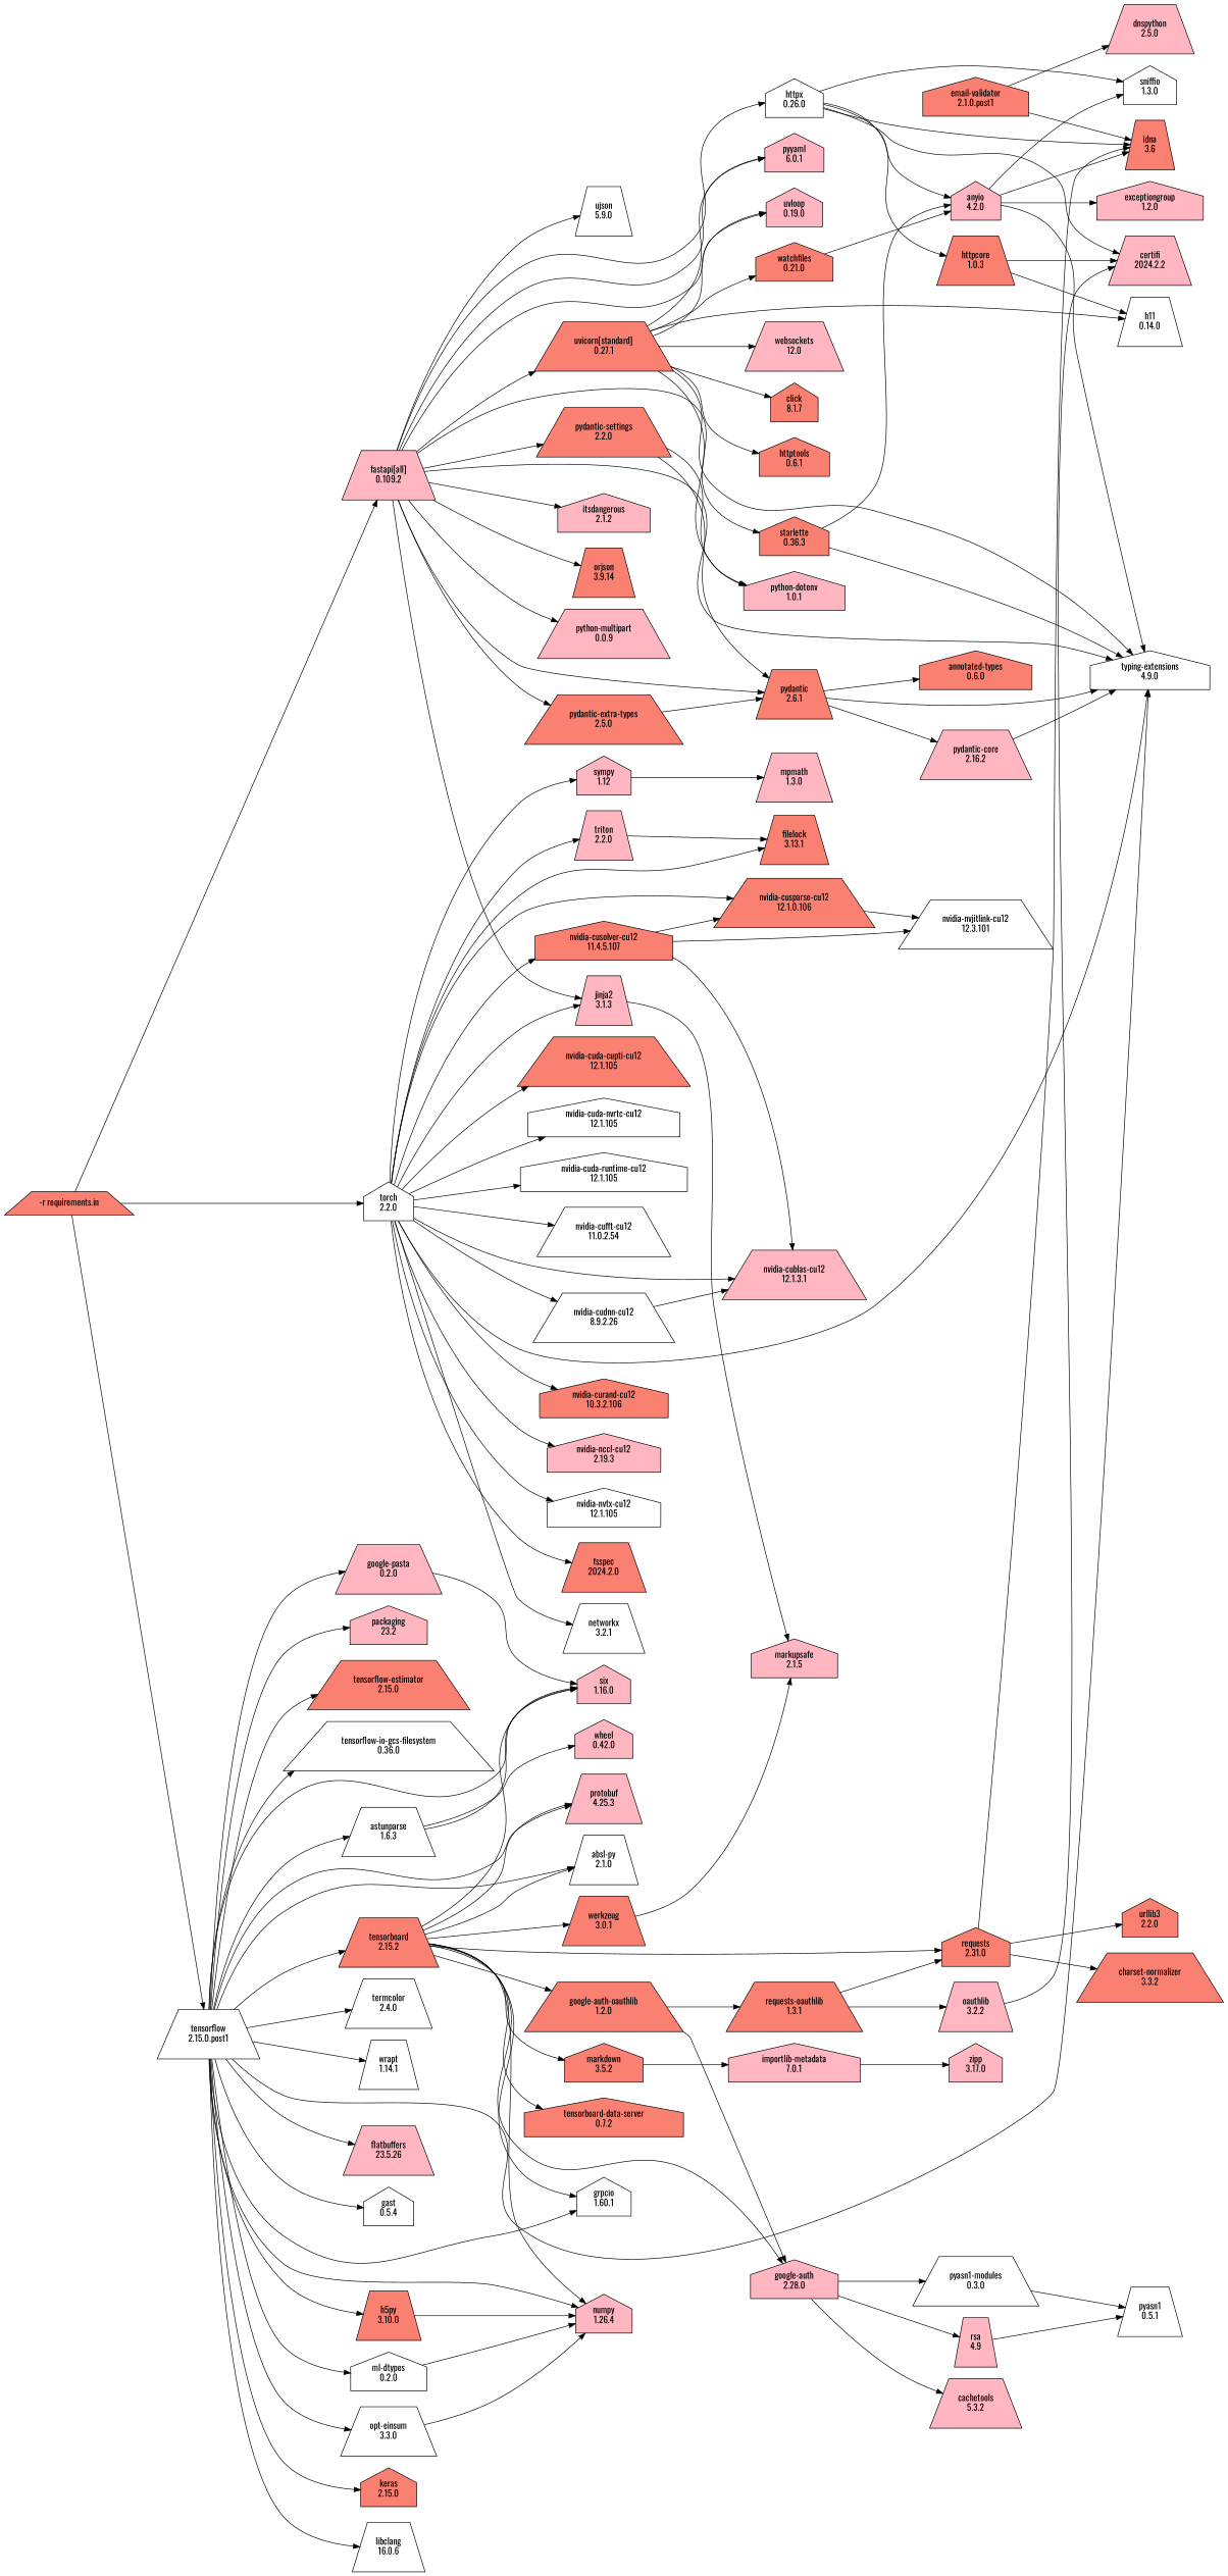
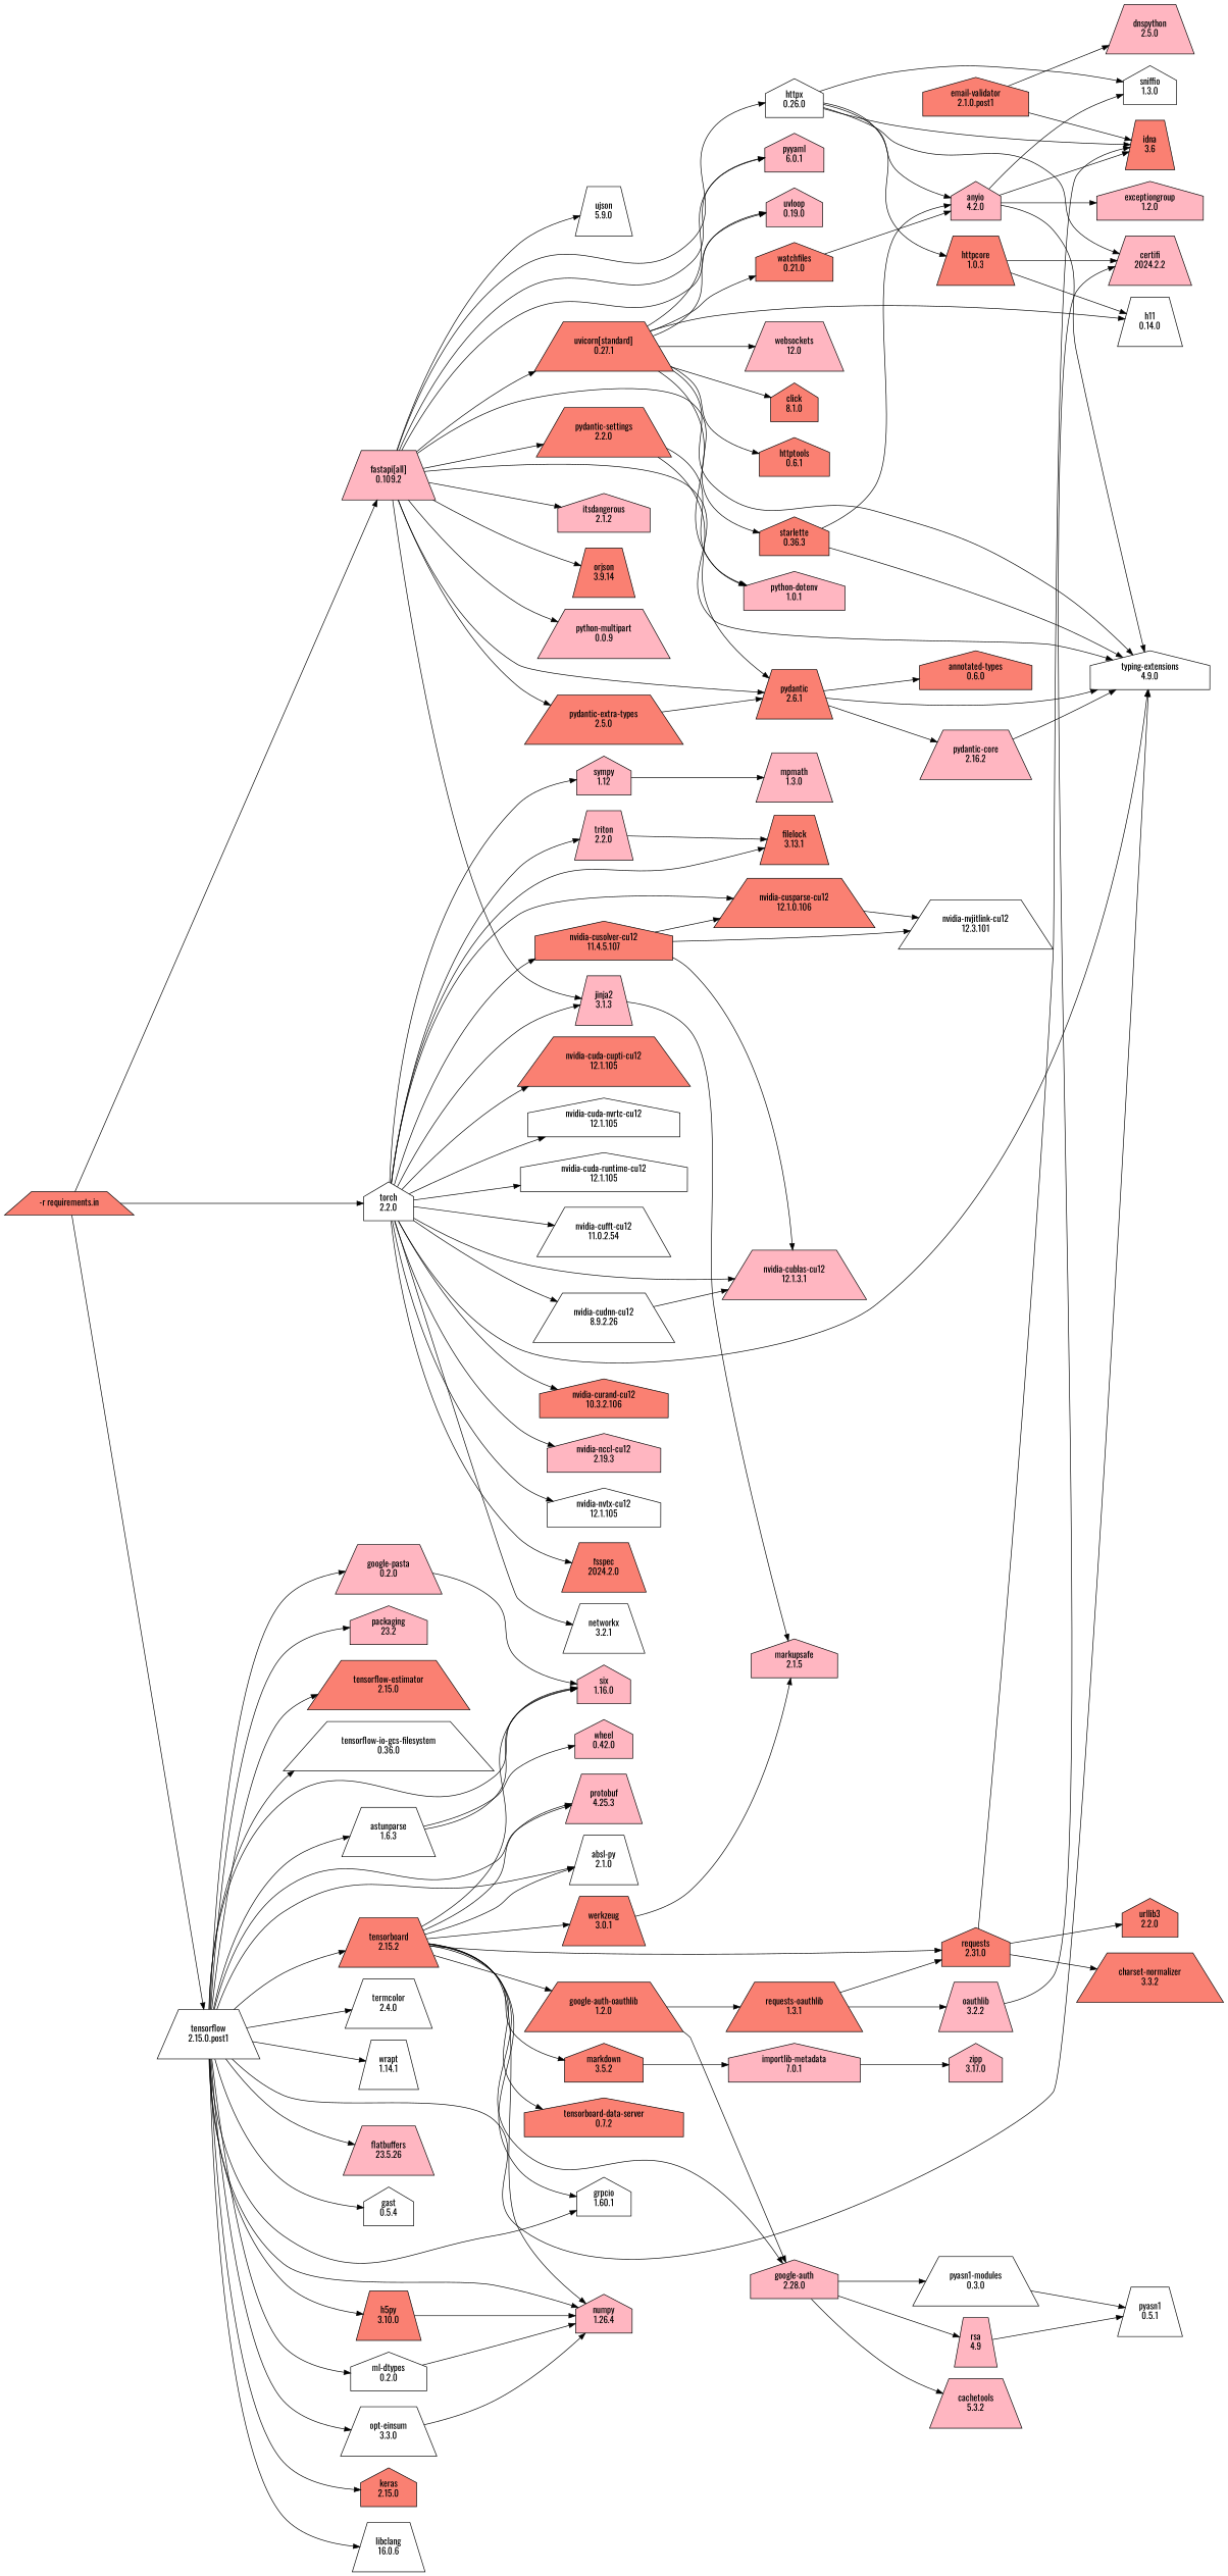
  digraph {
    fontname=Oswald
    pack=true
    rankdir=LR
    node [fillcolor=salmon fontname=Oswald shape=trapezium style=filled]
    edge [fontname=Oswald]
    n1 [fillcolor=white label="absl-py\n2.1.0"]
    n2 [label="annotated-types\n0.6.0" shape=house]
    n3 [fillcolor=lightpink label="anyio\n4.2.0" shape=house]
    n4 [fillcolor=lightpink label="exceptiongroup\n1.2.0" shape=house]
    n5 [label="idna\n3.6"]
    n6 [fillcolor=white label="sniffio\n1.3.0" shape=house]
    n7 [fillcolor=white label="typing-extensions\n4.9.0" shape=house]
    n8 [fillcolor=white label="astunparse\n1.6.3"]
    n9 [fillcolor=lightpink label="six\n1.16.0" shape=house]
    n10 [fillcolor=lightpink label="wheel\n0.42.0" shape=house]
    n11 [fillcolor=lightpink label="cachetools\n5.3.2"]
    n12 [fillcolor=lightpink label="certifi\n2024.2.2"]
    n13 [label="charset-normalizer\n3.3.2"]
-   n14 [label="click\n8.1.7" shape=house]
+   n14 [label="click\n8.1.0" shape=house]
    n15 [fillcolor=lightpink label="dnspython\n2.5.0"]
    n16 [label="email-validator\n2.1.0.post1" shape=house]
    n17 [fillcolor=lightpink label="fastapi[all]\n0.109.2"]
    n18 [fillcolor=white label="httpx\n0.26.0" shape=house]
    n19 [fillcolor=lightpink label="itsdangerous\n2.1.2" shape=house]
    n20 [fillcolor=lightpink label="jinja2\n3.1.3"]
    n21 [label="orjson\n3.9.14"]
    n22 [label="pydantic\n2.6.1"]
    n23 [label="pydantic-extra-types\n2.5.0"]
    n24 [label="pydantic-settings\n2.2.0"]
    n25 [fillcolor=lightpink label="python-multipart\n0.0.9"]
    n26 [fillcolor=lightpink label="pyyaml\n6.0.1" shape=house]
    n27 [label="starlette\n0.36.3" shape=house]
    n28 [fillcolor=white label="ujson\n5.9.0"]
    n29 [label="uvicorn[standard]\n0.27.1"]
    n30 [fillcolor=lightpink label="uvloop\n0.19.0" shape=house]
    n31 [label="httpcore\n1.0.3"]
    n32 [fillcolor=lightpink label="markupsafe\n2.1.5" shape=house]
    n33 [fillcolor=lightpink label="pydantic-core\n2.16.2"]
    n34 [fillcolor=lightpink label="python-dotenv\n1.0.1" shape=house]
    n35 [fillcolor=white label="h11\n0.14.0"]
    n36 [label="httptools\n0.6.1" shape=house]
    n37 [label="watchfiles\n0.21.0" shape=house]
    n38 [fillcolor=lightpink label="websockets\n12.0"]
    n39 [label="filelock\n3.13.1"]
    n40 [fillcolor=lightpink label="flatbuffers\n23.5.26"]
    n41 [label="fsspec\n2024.2.0"]
    n42 [fillcolor=white label="gast\n0.5.4" shape=house]
    n43 [fillcolor=lightpink label="google-auth\n2.28.0" shape=house]
    n44 [fillcolor=white label="pyasn1-modules\n0.3.0"]
    n45 [fillcolor=lightpink label="rsa\n4.9"]
    n46 [fillcolor=white label="pyasn1\n0.5.1"]
    n47 [label="google-auth-oauthlib\n1.2.0"]
    n48 [label="requests-oauthlib\n1.3.1"]
    n49 [fillcolor=lightpink label="oauthlib\n3.2.2"]
    n50 [label="requests\n2.31.0" shape=house]
    n51 [fillcolor=lightpink label="google-pasta\n0.2.0"]
    n52 [fillcolor=white label="grpcio\n1.60.1" shape=house]
    n53 [label="h5py\n3.10.0"]
    n54 [fillcolor=lightpink label="numpy\n1.26.4" shape=house]
    n55 [fillcolor=lightpink label="importlib-metadata\n7.0.1" shape=house]
    n56 [fillcolor=lightpink label="zipp\n3.17.0" shape=house]
    n57 [label="keras\n2.15.0" shape=house]
    n58 [fillcolor=white label="libclang\n16.0.6"]
    n59 [label="markdown\n3.5.2" shape=house]
    n60 [fillcolor=white label="ml-dtypes\n0.2.0" shape=house]
    n61 [fillcolor=lightpink label="mpmath\n1.3.0"]
    n62 [fillcolor=white label="networkx\n3.2.1"]
    n63 [fillcolor=lightpink label="nvidia-cublas-cu12\n12.1.3.1"]
    n64 [label="nvidia-cuda-cupti-cu12\n12.1.105"]
    n65 [fillcolor=white label="nvidia-cuda-nvrtc-cu12\n12.1.105" shape=house]
    n66 [fillcolor=white label="nvidia-cuda-runtime-cu12\n12.1.105" shape=house]
    n67 [fillcolor=white label="nvidia-cudnn-cu12\n8.9.2.26"]
    n68 [fillcolor=white label="nvidia-cufft-cu12\n11.0.2.54"]
    n69 [label="nvidia-curand-cu12\n10.3.2.106" shape=house]
    n70 [label="nvidia-cusolver-cu12\n11.4.5.107" shape=house]
    n71 [label="nvidia-cusparse-cu12\n12.1.0.106"]
    n72 [fillcolor=white label="nvidia-nvjitlink-cu12\n12.3.101"]
    n73 [fillcolor=lightpink label="nvidia-nccl-cu12\n2.19.3" shape=house]
    n74 [fillcolor=white label="nvidia-nvtx-cu12\n12.1.105" shape=house]
    n75 [fillcolor=white label="opt-einsum\n3.3.0"]
    n76 [fillcolor=lightpink label="packaging\n23.2" shape=house]
    n77 [fillcolor=lightpink label="protobuf\n4.25.3"]
    n78 [label="urllib3\n2.2.0" shape=house]
    n79 [fillcolor=lightpink label="sympy\n1.12" shape=house]
    n80 [label="tensorboard\n2.15.2"]
    n81 [label="tensorboard-data-server\n0.7.2" shape=house]
    n82 [label="werkzeug\n3.0.1"]
    n83 [fillcolor=white label="tensorflow\n2.15.0.post1"]
    n84 [label="tensorflow-estimator\n2.15.0"]
    n85 [fillcolor=white label="tensorflow-io-gcs-filesystem\n0.36.0"]
    n86 [fillcolor=white label="termcolor\n2.4.0"]
    n87 [fillcolor=white label="wrapt\n1.14.1"]
    n88 [fillcolor=white label="torch\n2.2.0" shape=house]
    n89 [fillcolor=lightpink label="triton\n2.2.0"]
    "-r requirements.in"
    n3 -> n4
    n3 -> n5
    n3 -> n6
    n3 -> n7
    n8 -> n9
    n8 -> n10
    n16 -> n5
    n16 -> n15
    n17 -> n7
    n17 -> n18
    n17 -> n19
    n17 -> n20
    n17 -> n21
    n17 -> n22
    n17 -> n23
    n17 -> n24
    n17 -> n25
    n17 -> n26
    n17 -> n27
    n17 -> n28
    n17 -> n29
    n17 -> n30
    n18 -> n3
    n18 -> n5
    n18 -> n6
    n18 -> n12
    n18 -> n31
    n20 -> n32
    n22 -> n2
    n22 -> n7
    n22 -> n33
    n23 -> n22
    n24 -> n22
    n24 -> n34
    n27 -> n3
    n27 -> n7
    n29 -> n7
    n29 -> n14
    n29 -> n26
    n29 -> n30
    n29 -> n34
    n29 -> n35
    n29 -> n36
    n29 -> n37
    n29 -> n38
    n31 -> n12
    n31 -> n35
    n33 -> n7
    n37 -> n3
    n43 -> n11
    n43 -> n44
    n43 -> n45
    n44 -> n46
    n45 -> n46
    n47 -> n43
    n47 -> n48
    n48 -> n49
    n48 -> n50
    n49 -> n12
    n50 -> n5
    n50 -> n13
    n50 -> n78
    n51 -> n9
    n53 -> n54
    n55 -> n56
    n59 -> n55
    n60 -> n54
    n67 -> n63
    n70 -> n63
    n70 -> n71
    n70 -> n72
    n71 -> n72
    n75 -> n54
    n79 -> n61
    n80 -> n1
    n80 -> n9
    n80 -> n43
    n80 -> n47
    n80 -> n50
    n80 -> n52
    n80 -> n54
    n80 -> n59
    n80 -> n77
    n80 -> n81
    n80 -> n82
    n82 -> n32
    n83 -> n1
    n83 -> n7
    n83 -> n8
    n83 -> n9
    n83 -> n40
    n83 -> n42
    n83 -> n51
    n83 -> n52
    n83 -> n53
    n83 -> n54
    n83 -> n57
    n83 -> n58
    n83 -> n60
    n83 -> n75
    n83 -> n76
    n83 -> n77
    n83 -> n80
    n83 -> n84
    n83 -> n85
    n83 -> n86
    n83 -> n87
    n88 -> n7
    n88 -> n20
    n88 -> n39
    n88 -> n41
    n88 -> n62
    n88 -> n63
    n88 -> n64
    n88 -> n65
    n88 -> n66
    n88 -> n67
    n88 -> n68
    n88 -> n69
    n88 -> n70
    n88 -> n71
    n88 -> n73
    n88 -> n74
    n88 -> n79
    n88 -> n89
    n89 -> n39
    "-r requirements.in" -> n17
    "-r requirements.in" -> n83
    "-r requirements.in" -> n88
  }
